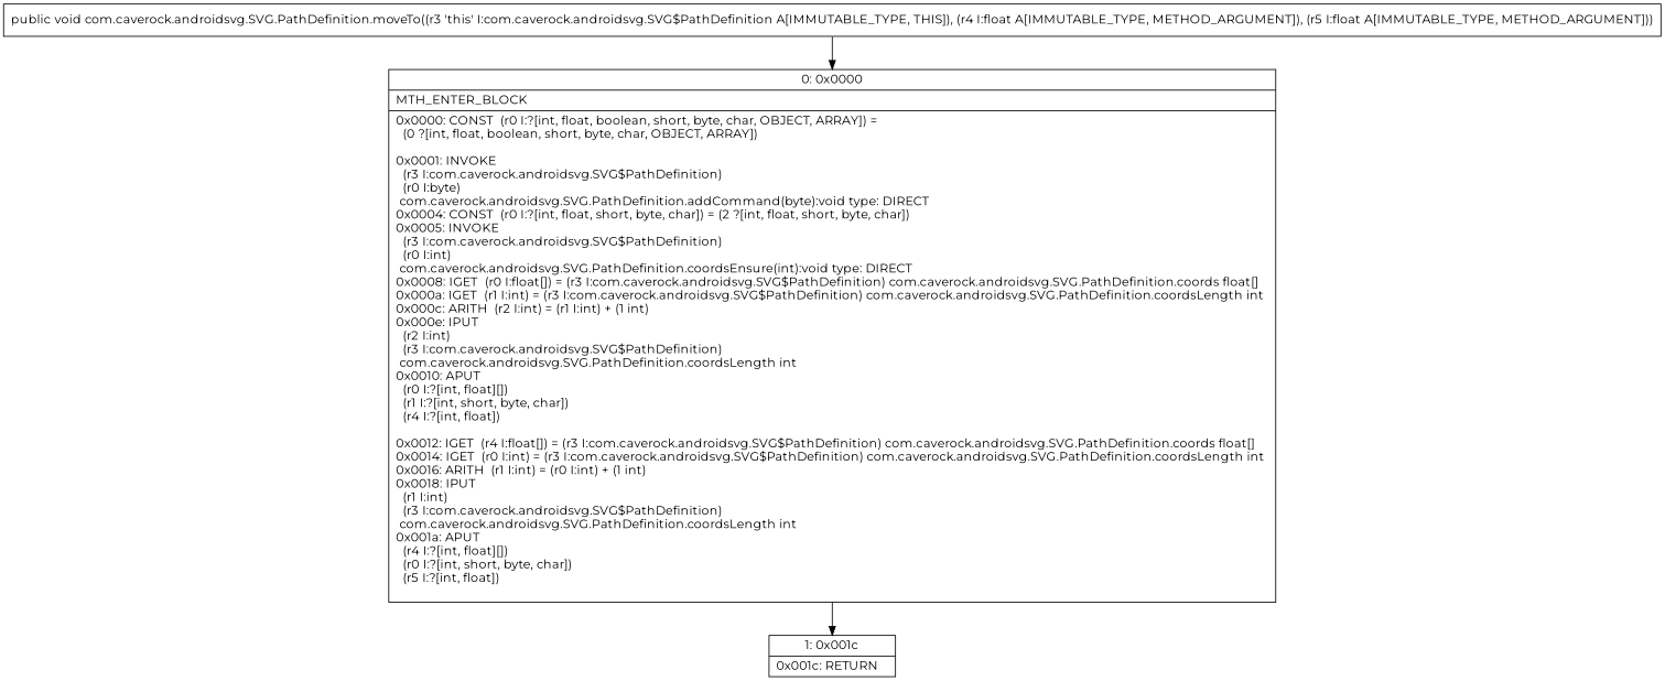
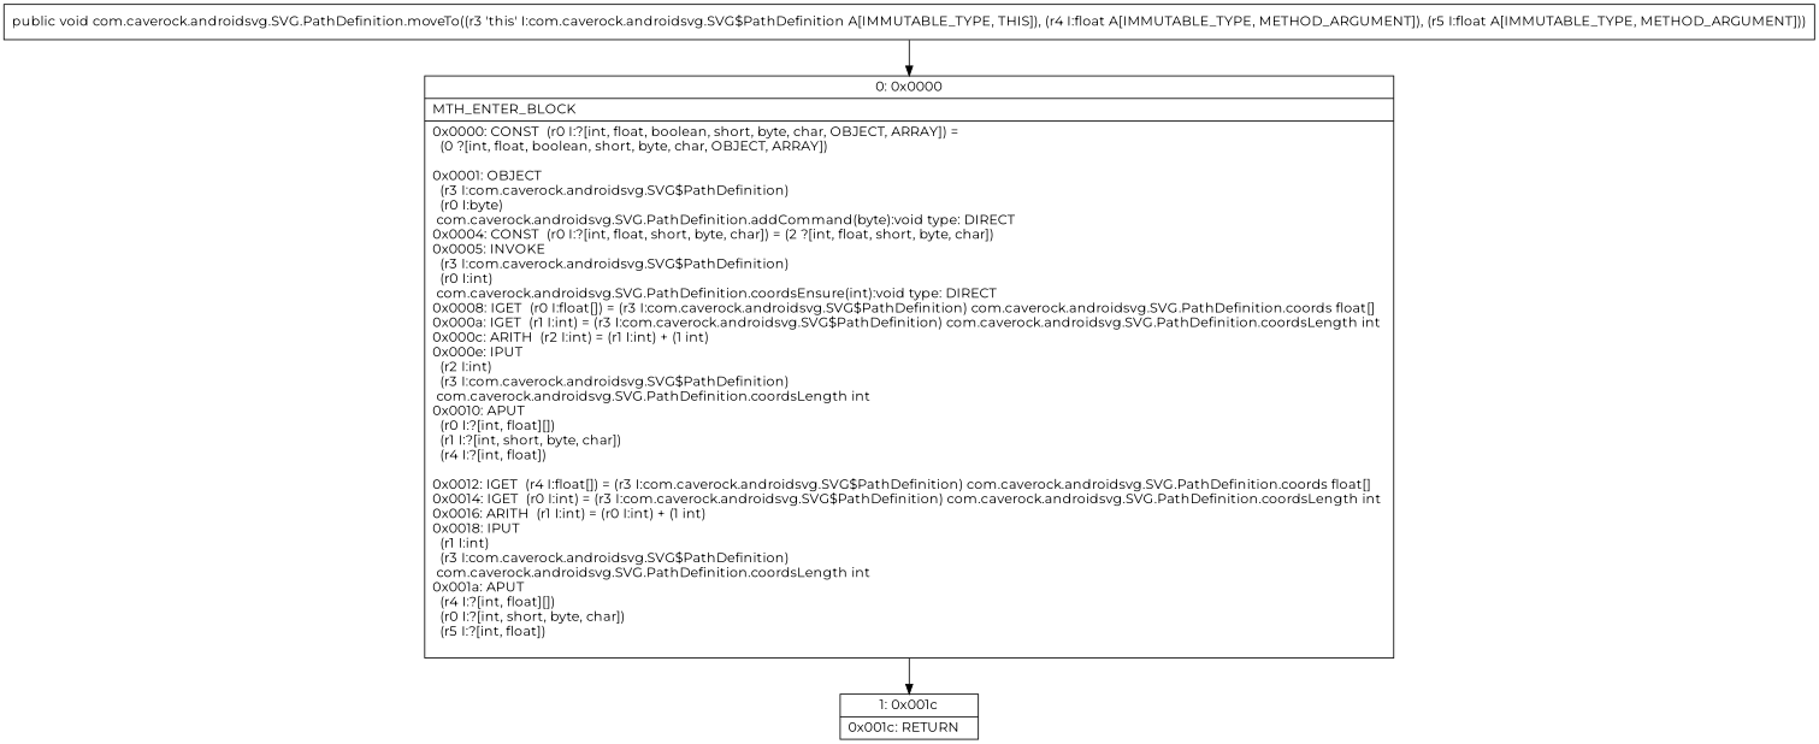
  digraph {
    fontname=Montserrat
    node [shape=record fontname=Montserrat]
    edge [fontname=Montserrat]
-   n1 [label="{0\:\ 0x0000|MTH_ENTER_BLOCK\l|0x0000: CONST  (r0 I:?[int, float, boolean, short, byte, char, OBJECT, ARRAY]) = \l  (0 ?[int, float, boolean, short, byte, char, OBJECT, ARRAY])\l \l0x0001: INVOKE  \l  (r3 I:com.caverock.androidsvg.SVG$PathDefinition)\l  (r0 I:byte)\l com.caverock.androidsvg.SVG.PathDefinition.addCommand(byte):void type: DIRECT \l0x0004: CONST  (r0 I:?[int, float, short, byte, char]) = (2 ?[int, float, short, byte, char]) \l0x0005: INVOKE  \l  (r3 I:com.caverock.androidsvg.SVG$PathDefinition)\l  (r0 I:int)\l com.caverock.androidsvg.SVG.PathDefinition.coordsEnsure(int):void type: DIRECT \l0x0008: IGET  (r0 I:float[]) = (r3 I:com.caverock.androidsvg.SVG$PathDefinition) com.caverock.androidsvg.SVG.PathDefinition.coords float[] \l0x000a: IGET  (r1 I:int) = (r3 I:com.caverock.androidsvg.SVG$PathDefinition) com.caverock.androidsvg.SVG.PathDefinition.coordsLength int \l0x000c: ARITH  (r2 I:int) = (r1 I:int) + (1 int) \l0x000e: IPUT  \l  (r2 I:int)\l  (r3 I:com.caverock.androidsvg.SVG$PathDefinition)\l com.caverock.androidsvg.SVG.PathDefinition.coordsLength int \l0x0010: APUT  \l  (r0 I:?[int, float][])\l  (r1 I:?[int, short, byte, char])\l  (r4 I:?[int, float])\l \l0x0012: IGET  (r4 I:float[]) = (r3 I:com.caverock.androidsvg.SVG$PathDefinition) com.caverock.androidsvg.SVG.PathDefinition.coords float[] \l0x0014: IGET  (r0 I:int) = (r3 I:com.caverock.androidsvg.SVG$PathDefinition) com.caverock.androidsvg.SVG.PathDefinition.coordsLength int \l0x0016: ARITH  (r1 I:int) = (r0 I:int) + (1 int) \l0x0018: IPUT  \l  (r1 I:int)\l  (r3 I:com.caverock.androidsvg.SVG$PathDefinition)\l com.caverock.androidsvg.SVG.PathDefinition.coordsLength int \l0x001a: APUT  \l  (r4 I:?[int, float][])\l  (r0 I:?[int, short, byte, char])\l  (r5 I:?[int, float])\l \l}"]
+   n1 [label="{0\:\ 0x0000|MTH_ENTER_BLOCK\l|0x0000: CONST  (r0 I:?[int, float, boolean, short, byte, char, OBJECT, ARRAY]) = \l  (0 ?[int, float, boolean, short, byte, char, OBJECT, ARRAY])\l \l0x0001: OBJECT  \l  (r3 I:com.caverock.androidsvg.SVG$PathDefinition)\l  (r0 I:byte)\l com.caverock.androidsvg.SVG.PathDefinition.addCommand(byte):void type: DIRECT \l0x0004: CONST  (r0 I:?[int, float, short, byte, char]) = (2 ?[int, float, short, byte, char]) \l0x0005: INVOKE  \l  (r3 I:com.caverock.androidsvg.SVG$PathDefinition)\l  (r0 I:int)\l com.caverock.androidsvg.SVG.PathDefinition.coordsEnsure(int):void type: DIRECT \l0x0008: IGET  (r0 I:float[]) = (r3 I:com.caverock.androidsvg.SVG$PathDefinition) com.caverock.androidsvg.SVG.PathDefinition.coords float[] \l0x000a: IGET  (r1 I:int) = (r3 I:com.caverock.androidsvg.SVG$PathDefinition) com.caverock.androidsvg.SVG.PathDefinition.coordsLength int \l0x000c: ARITH  (r2 I:int) = (r1 I:int) + (1 int) \l0x000e: IPUT  \l  (r2 I:int)\l  (r3 I:com.caverock.androidsvg.SVG$PathDefinition)\l com.caverock.androidsvg.SVG.PathDefinition.coordsLength int \l0x0010: APUT  \l  (r0 I:?[int, float][])\l  (r1 I:?[int, short, byte, char])\l  (r4 I:?[int, float])\l \l0x0012: IGET  (r4 I:float[]) = (r3 I:com.caverock.androidsvg.SVG$PathDefinition) com.caverock.androidsvg.SVG.PathDefinition.coords float[] \l0x0014: IGET  (r0 I:int) = (r3 I:com.caverock.androidsvg.SVG$PathDefinition) com.caverock.androidsvg.SVG.PathDefinition.coordsLength int \l0x0016: ARITH  (r1 I:int) = (r0 I:int) + (1 int) \l0x0018: IPUT  \l  (r1 I:int)\l  (r3 I:com.caverock.androidsvg.SVG$PathDefinition)\l com.caverock.androidsvg.SVG.PathDefinition.coordsLength int \l0x001a: APUT  \l  (r4 I:?[int, float][])\l  (r0 I:?[int, short, byte, char])\l  (r5 I:?[int, float])\l \l}"]
    n2 [label="{1\:\ 0x001c|0x001c: RETURN   \l}"]
    n3 [label="{public void com.caverock.androidsvg.SVG.PathDefinition.moveTo((r3 'this' I:com.caverock.androidsvg.SVG$PathDefinition A[IMMUTABLE_TYPE, THIS]), (r4 I:float A[IMMUTABLE_TYPE, METHOD_ARGUMENT]), (r5 I:float A[IMMUTABLE_TYPE, METHOD_ARGUMENT])) }"]
    n1 -> n2
    n3 -> n1
  }
